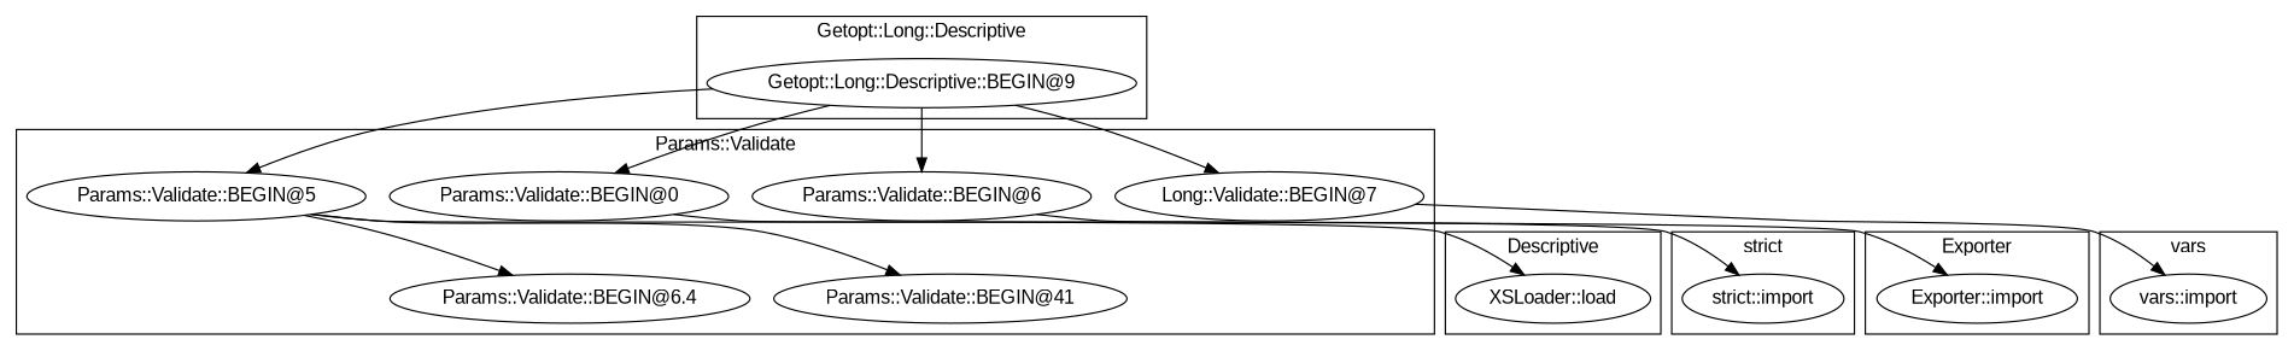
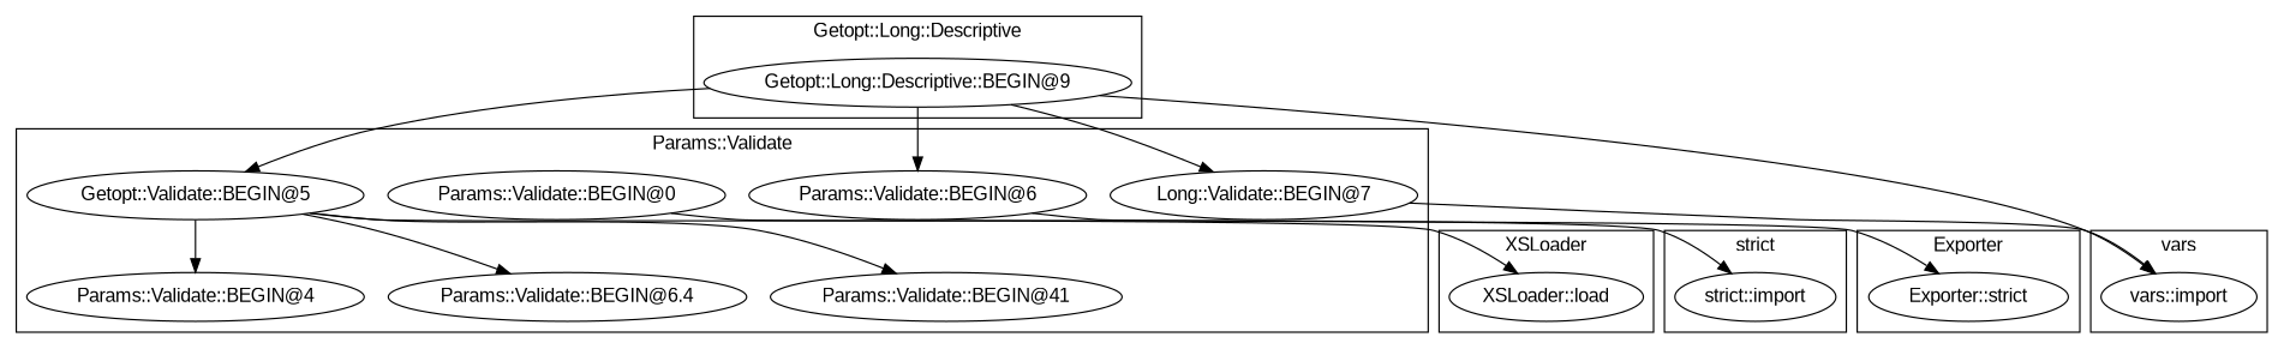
  digraph {
    fontname="Liberation Sans"
    node [fontname="Liberation Sans"]
    edge [fontname="Liberation Sans"]
    "strict::import"
    "vars::import"
    "XSLoader::load"
-   "Exporter::import"
+   "Exporter::import" [label="Exporter::strict"]
+   "Params::Validate::BEGIN@4"
    n6 [label="Long::Validate::BEGIN@7"]
    n7 [label="Params::Validate::BEGIN@6.4"]
-   "Params::Validate::BEGIN@5"
+   "Params::Validate::BEGIN@5" [label="Getopt::Validate::BEGIN@5"]
    n9 [label="Params::Validate::BEGIN@0"]
    "Params::Validate::BEGIN@41"
    "Params::Validate::BEGIN@6"
    "Getopt::Long::Descriptive::BEGIN@9"
    subgraph cluster_1 {
      label="strict"
      "strict::import"
    }
    subgraph cluster_2 {
      label=vars
      "vars::import"
    }
    subgraph cluster_3 {
-     label=Descriptive
+     label=XSLoader
      "XSLoader::load"
    }
    subgraph cluster_4 {
      label=Exporter
      "Exporter::import"
    }
    subgraph cluster_5 {
      label="Params::Validate"
+     "Params::Validate::BEGIN@4"
      n6
      n7
      "Params::Validate::BEGIN@5"
      n9
      "Params::Validate::BEGIN@41"
      "Params::Validate::BEGIN@6"
    }
    subgraph cluster_6 {
      label="Getopt::Long::Descriptive"
      "Getopt::Long::Descriptive::BEGIN@9"
    }
    n6 -> "vars::import"
    "Params::Validate::BEGIN@5" -> "XSLoader::load"
+   "Params::Validate::BEGIN@5" -> "Params::Validate::BEGIN@4"
    "Params::Validate::BEGIN@5" -> n7
    "Params::Validate::BEGIN@5" -> "Params::Validate::BEGIN@41"
    n9 -> "strict::import"
    "Params::Validate::BEGIN@6" -> "Exporter::import"
    "Getopt::Long::Descriptive::BEGIN@9" -> n6
    "Getopt::Long::Descriptive::BEGIN@9" -> "Params::Validate::BEGIN@5"
-   "Getopt::Long::Descriptive::BEGIN@9" -> n9
+   "Getopt::Long::Descriptive::BEGIN@9" -> "vars::import"
    "Getopt::Long::Descriptive::BEGIN@9" -> "Params::Validate::BEGIN@6"
  }
